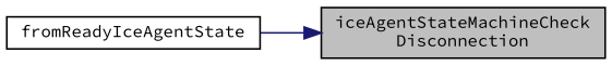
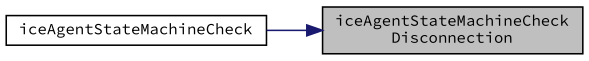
  digraph {
    rankdir=RL
    fontname="Source Code Pro"
    node [color=black fontname="Source Code Pro" fontsize=10 shape=record style=filled]
    n1 [fillcolor=grey75 fontcolor=black height=0.2 label="iceAgentStateMachineCheck\lDisconnection" width=0.4]
-   n2 [fillcolor=white height=0.2 label=fromReadyIceAgentState width=0.4]
+   n2 [fillcolor=white height=0.2 label=iceAgentStateMachineCheck width=0.4]
    n1 -> n2 [color=midnightblue dir=back fontname="Source Code Pro" fontsize=10 labelfontname=Helvetica labelfontsize=10 style=solid]
  }
